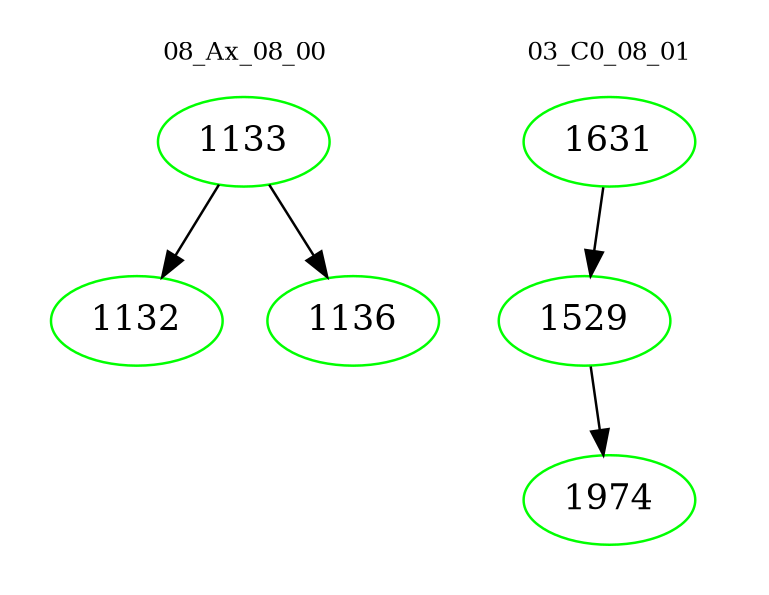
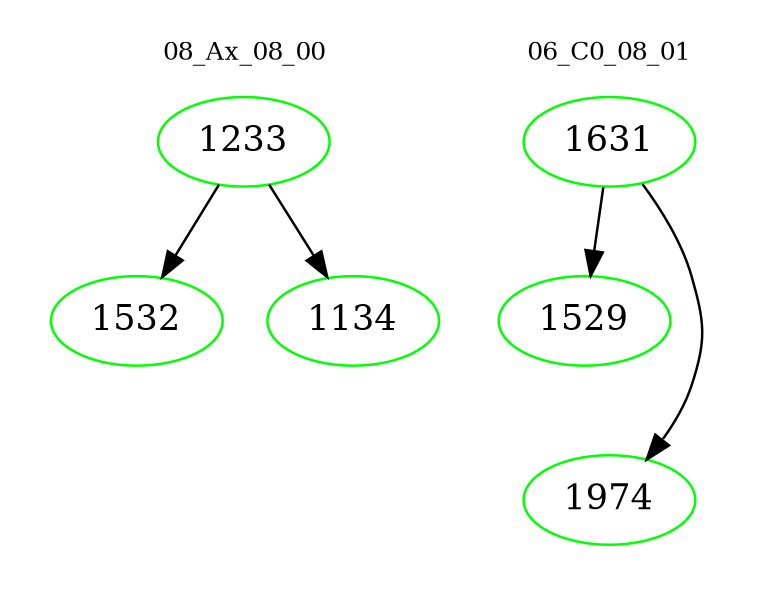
  digraph {
    node [color=green]
    edge [color=black]
-   n1 [label=1133]
-   n2 [label=1132]
-   n3 [label=1136]
+   n1 [label=1233]
+   n2 [label=1532]
+   n3 [label=1134]
    n4 [label=1631]
    n5 [label=1529]
    n6 [label=1974]
    subgraph cluster_1 {
      color=white
      fontsize=10
      label="08_Ax_08_00"
      n1
      n2
      n3
    }
    subgraph cluster_2 {
      color=white
      fontsize=10
-     label="03_C0_08_01"
+     label="06_C0_08_01"
      n4
      n5
      n6
    }
    n1 -> n2
    n1 -> n3
    n4 -> n5
-   n5 -> n6
+   n4 -> n6
  }
